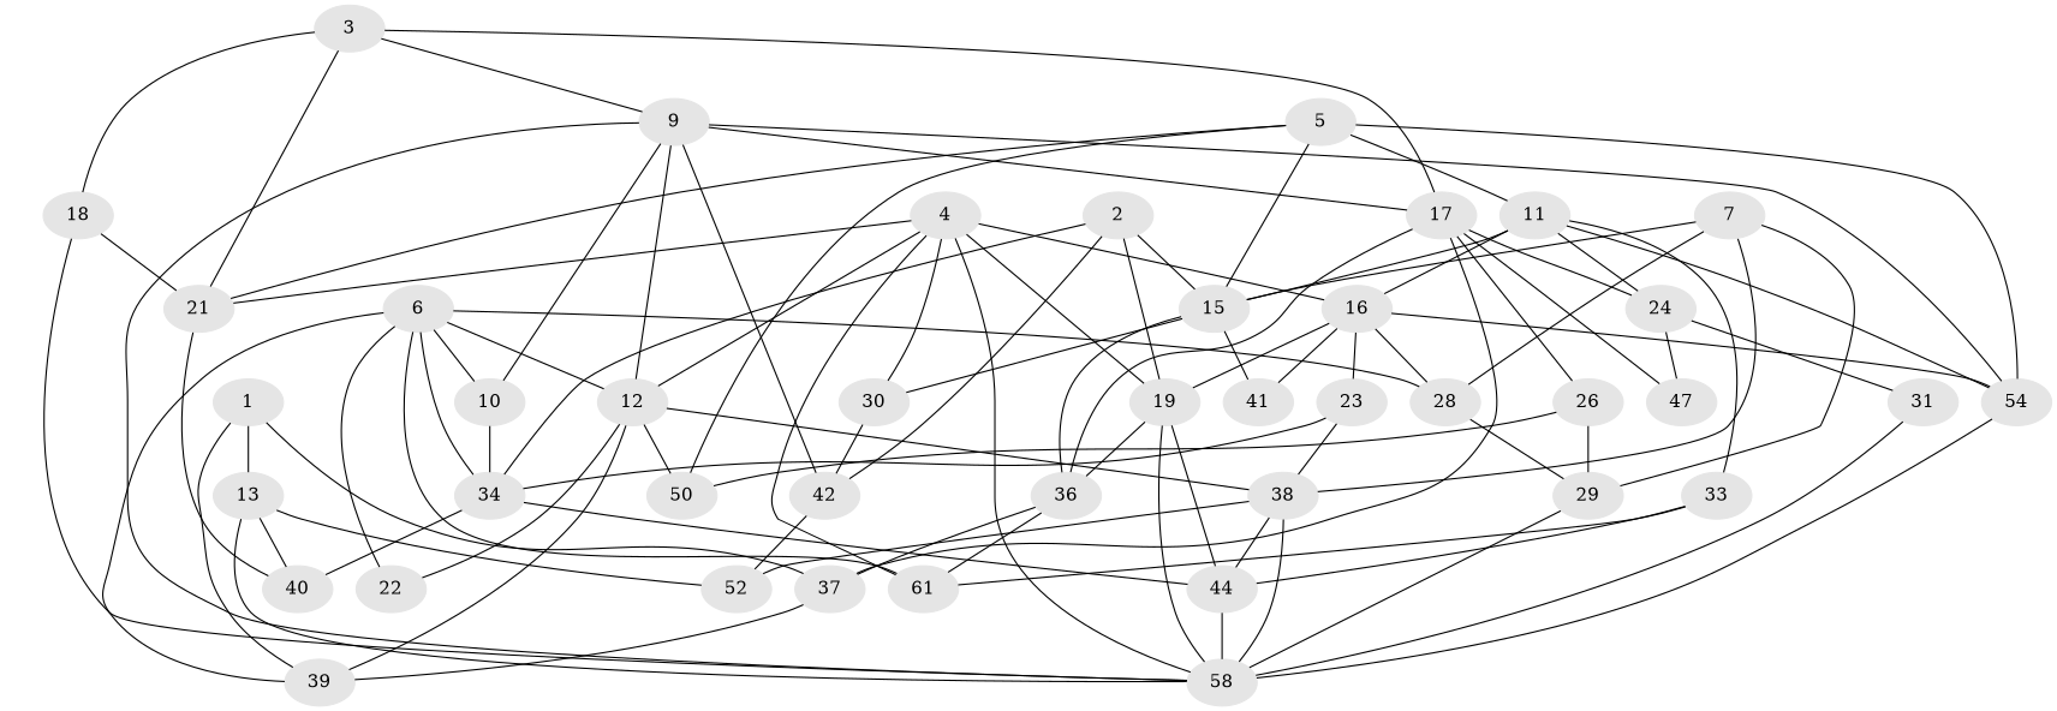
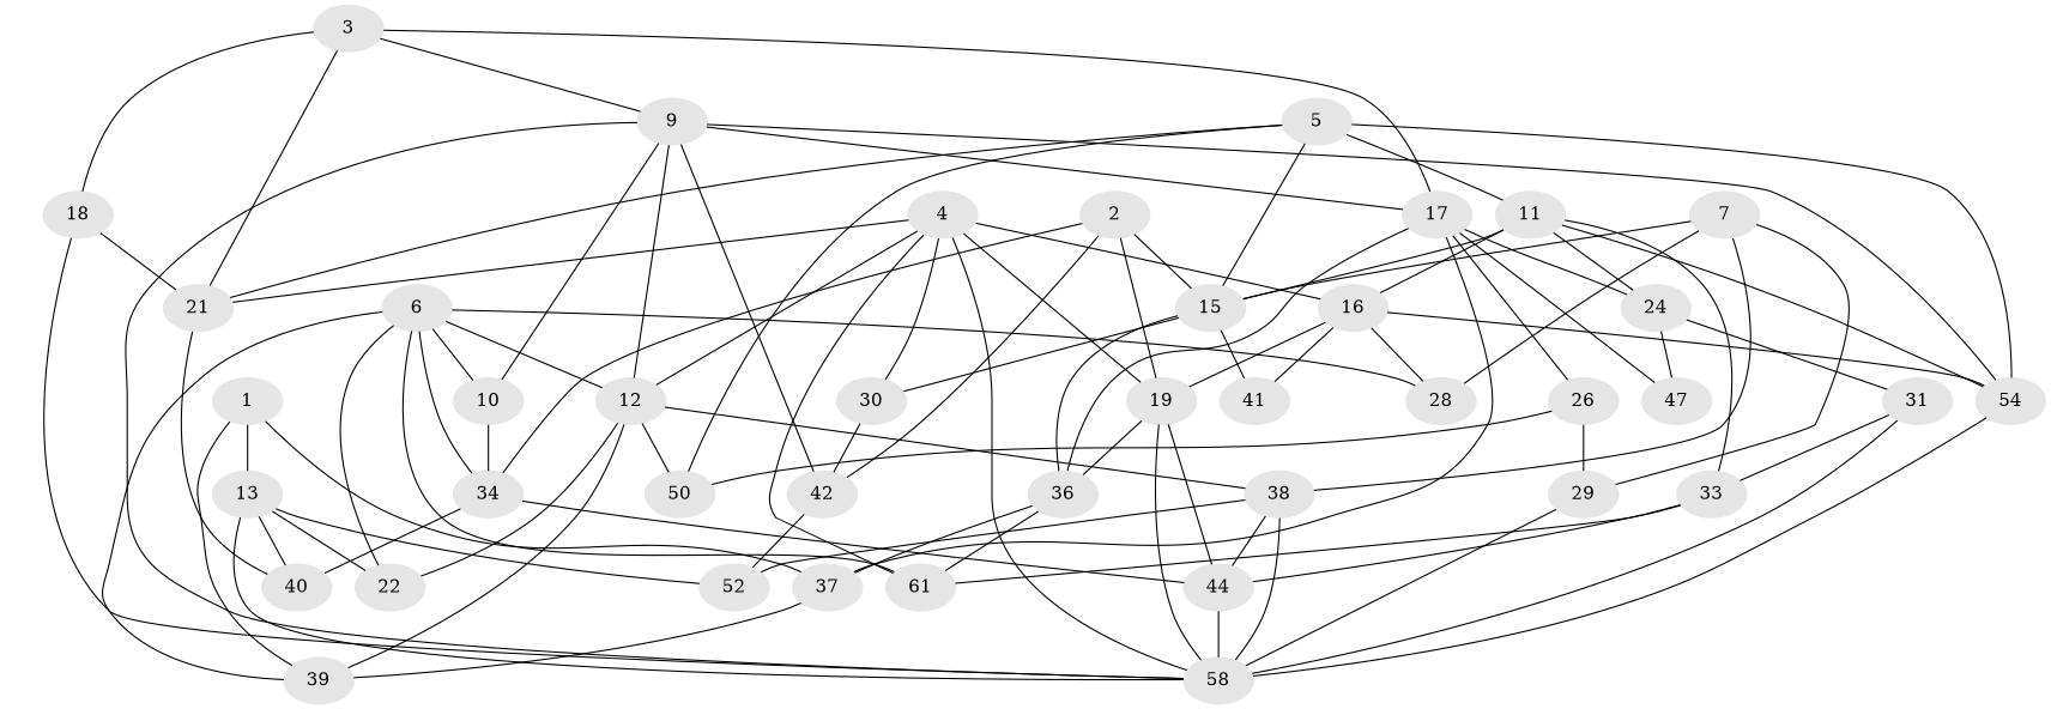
  graph {
    node [color=gray90 style=filled]
    13 [super="+25"]
    58 [super="+60"]
    22
    40
    52
    1
    37
    39
    15 [super="+20"]
    30
    36
    41
    2
    19 [super="+56"]
    34 [super="+59"]
    42
    44
    5 [super="+32"]
    21
    11 [super="+14"]
    50
    54 [super="+57"]
    9 [super="+55"]
    3
    17 [super="+53"]
    18
    12 [super="+43"]
    10
    24 [super="+49"]
    26
    47
    4 [super="+8"]
    16 [super="+27"]
    61
    38 [super="+48"]
    28 [super="+46"]
-   23
    33 [super="+35"]
    6 [super="+45"]
    29 [super="+51"]
    7
    31
    13 -- 58
+   13 -- 22
    13 -- 40
    13 -- 52
    1 -- 13
    1 -- 37
    1 -- 39
    37 -- 39
    15 -- 30
    15 -- 36
    15 -- 41
    30 -- 42
    36 -- 37
    36 -- 61
    2 -- 15
    2 -- 19
    2 -- 34
    2 -- 42
    19 -- 58
    19 -- 36
    19 -- 44
    34 -- 40
    34 -- 44
    42 -- 52
    44 -- 58
    5 -- 15
    5 -- 21
    5 -- 11 [weight=2]
    5 -- 50
    5 -- 54
    21 -- 40
    11 -- 15
    11 -- 54
    11 -- 24
    11 -- 16
    11 -- 33
    54 -- 58
    9 -- 58
    9 -- 42 [weight=2]
    9 -- 54
    9 -- 17
    9 -- 12
    9 -- 10
    3 -- 21
    3 -- 9
    3 -- 17
    3 -- 18
    17 -- 37 [weight=2]
    17 -- 36
    17 -- 24
    17 -- 26
    17 -- 47
    18 -- 58
    18 -- 21
    12 -- 22
    12 -- 39
    12 -- 50
    12 -- 38
    10 -- 34
    24 -- 47
    24 -- 31
    26 -- 50
    26 -- 29
    4 -- 58
    4 -- 30
    4 -- 19
    4 -- 21
    4 -- 12
    4 -- 16
    4 -- 61
    16 -- 41
    16 -- 19
    16 -- 54
    16 -- 28
-   16 -- 23
    38 -- 58
    38 -- 52
    38 -- 44
-   28 -- 29
-   23 -- 34
-   23 -- 38
    33 -- 44
    33 -- 61
    6 -- 22
    6 -- 39
    6 -- 34
    6 -- 12
    6 -- 10
    6 -- 61
    6 -- 28
    29 -- 58 [weight=2]
    7 -- 15
    7 -- 38
    7 -- 28
    7 -- 29
    31 -- 58
+   31 -- 33
  }
